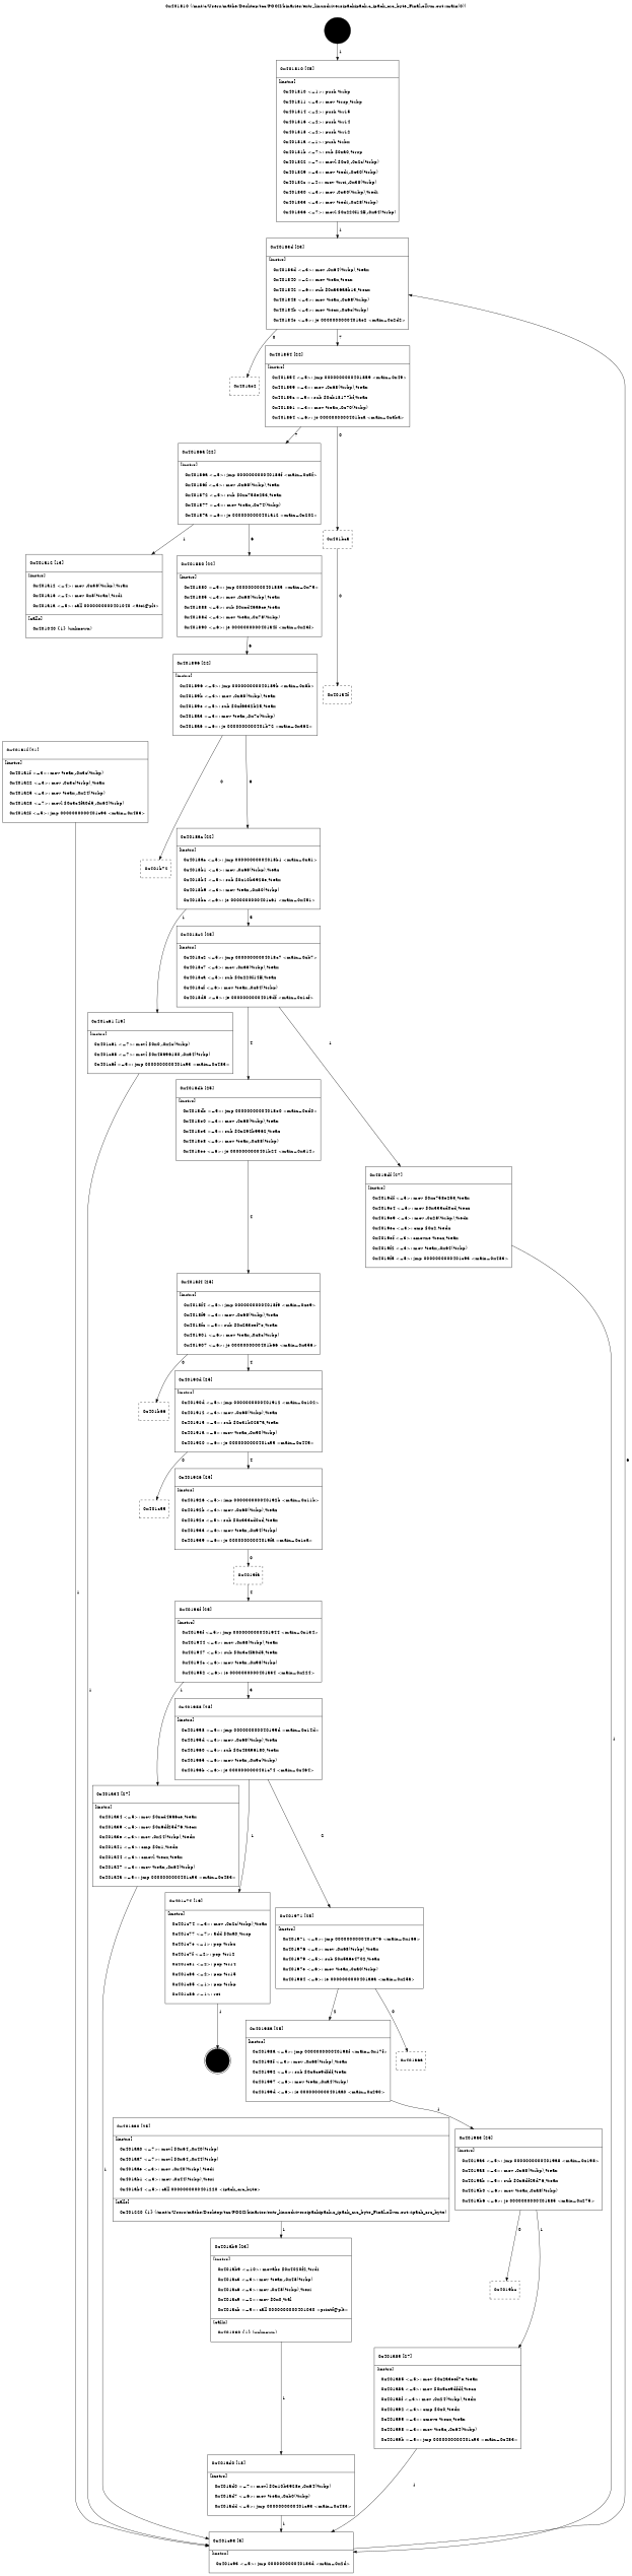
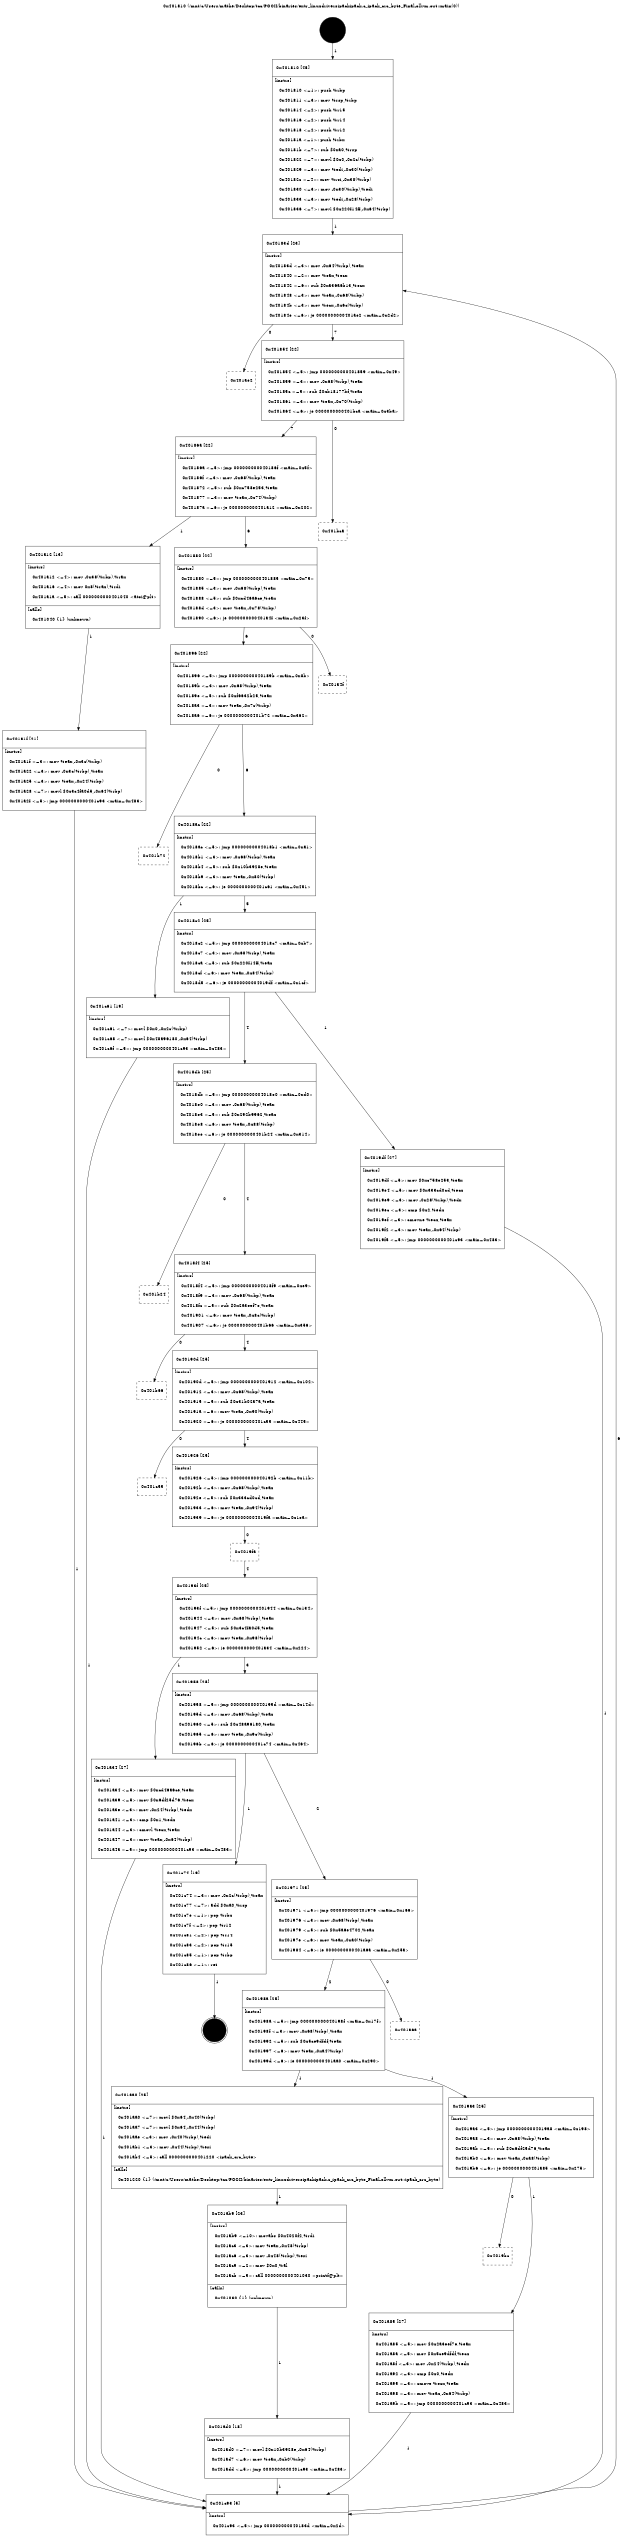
  digraph {
    label="0x401810 (/mnt/c/Users/mathe/Desktop/tcc/POCII/binaries/extr_linuxdriversipackipack.c_ipack_crc_byte_Final-ollvm.out::main(0))"
    labelloc=t
    node [shape=record]
    Entry [fillcolor=black height=0.3 shape=circle style=filled width=0.3]
    n2 [label="{\n     0x401810 [45]\l\n     | [instrs]\l\n     &nbsp;&nbsp;0x401810 \<+1\>: push %rbp\l\n     &nbsp;&nbsp;0x401811 \<+3\>: mov %rsp,%rbp\l\n     &nbsp;&nbsp;0x401814 \<+2\>: push %r15\l\n     &nbsp;&nbsp;0x401816 \<+2\>: push %r14\l\n     &nbsp;&nbsp;0x401818 \<+2\>: push %r12\l\n     &nbsp;&nbsp;0x40181a \<+1\>: push %rbx\l\n     &nbsp;&nbsp;0x40181b \<+7\>: sub $0xa0,%rsp\l\n     &nbsp;&nbsp;0x401822 \<+7\>: movl $0x0,-0x2c(%rbp)\l\n     &nbsp;&nbsp;0x401829 \<+3\>: mov %edi,-0x30(%rbp)\l\n     &nbsp;&nbsp;0x40182c \<+4\>: mov %rsi,-0x38(%rbp)\l\n     &nbsp;&nbsp;0x401830 \<+3\>: mov -0x30(%rbp),%edi\l\n     &nbsp;&nbsp;0x401833 \<+3\>: mov %edi,-0x28(%rbp)\l\n     &nbsp;&nbsp;0x401836 \<+7\>: movl $0x220f14ff,-0x64(%rbp)\l\n  }"]
    n3 [label="{\n     0x40183d [23]\l\n     | [instrs]\l\n     &nbsp;&nbsp;0x40183d \<+3\>: mov -0x64(%rbp),%eax\l\n     &nbsp;&nbsp;0x401840 \<+2\>: mov %eax,%ecx\l\n     &nbsp;&nbsp;0x401842 \<+6\>: sub $0xa36a6b13,%ecx\l\n     &nbsp;&nbsp;0x401848 \<+3\>: mov %eax,-0x68(%rbp)\l\n     &nbsp;&nbsp;0x40184b \<+3\>: mov %ecx,-0x6c(%rbp)\l\n     &nbsp;&nbsp;0x40184e \<+6\>: je 0000000000401ae2 \<main+0x2d2\>\l\n  }"]
    n4 [label="{\n     0x401ae2\l\n  }" style=dashed]
    n5 [label="{\n     0x401854 [22]\l\n     | [instrs]\l\n     &nbsp;&nbsp;0x401854 \<+5\>: jmp 0000000000401859 \<main+0x49\>\l\n     &nbsp;&nbsp;0x401859 \<+3\>: mov -0x68(%rbp),%eax\l\n     &nbsp;&nbsp;0x40185c \<+5\>: sub $0xb18177bf,%eax\l\n     &nbsp;&nbsp;0x401861 \<+3\>: mov %eax,-0x70(%rbp)\l\n     &nbsp;&nbsp;0x401864 \<+6\>: je 0000000000401bca \<main+0x3ba\>\l\n  }"]
    n6 [label="{\n     0x401bca\l\n  }" style=dashed]
    n7 [label="{\n     0x40186a [22]\l\n     | [instrs]\l\n     &nbsp;&nbsp;0x40186a \<+5\>: jmp 000000000040186f \<main+0x5f\>\l\n     &nbsp;&nbsp;0x40186f \<+3\>: mov -0x68(%rbp),%eax\l\n     &nbsp;&nbsp;0x401872 \<+5\>: sub $0xc758e253,%eax\l\n     &nbsp;&nbsp;0x401877 \<+3\>: mov %eax,-0x74(%rbp)\l\n     &nbsp;&nbsp;0x40187a \<+6\>: je 0000000000401a12 \<main+0x202\>\l\n  }"]
    n8 [label="{\n     0x401a12 [13]\l\n     | [instrs]\l\n     &nbsp;&nbsp;0x401a12 \<+4\>: mov -0x38(%rbp),%rax\l\n     &nbsp;&nbsp;0x401a16 \<+4\>: mov 0x8(%rax),%rdi\l\n     &nbsp;&nbsp;0x401a1a \<+5\>: call 0000000000401040 \<atoi@plt\>\l\n     | [calls]\l\n     &nbsp;&nbsp;0x401040 \{1\} (unknown)\l\n  }"]
    n9 [label="{\n     0x401880 [22]\l\n     | [instrs]\l\n     &nbsp;&nbsp;0x401880 \<+5\>: jmp 0000000000401885 \<main+0x75\>\l\n     &nbsp;&nbsp;0x401885 \<+3\>: mov -0x68(%rbp),%eax\l\n     &nbsp;&nbsp;0x401888 \<+5\>: sub $0xcd46a6ce,%eax\l\n     &nbsp;&nbsp;0x40188d \<+3\>: mov %eax,-0x78(%rbp)\l\n     &nbsp;&nbsp;0x401890 \<+6\>: je 0000000000401a4f \<main+0x23f\>\l\n  }"]
    Exit [fillcolor=black height=0.3 peripheries=2 shape=circle style=filled width=0.3]
    n11 [label="{\n     0x401a1f [21]\l\n     | [instrs]\l\n     &nbsp;&nbsp;0x401a1f \<+3\>: mov %eax,-0x3c(%rbp)\l\n     &nbsp;&nbsp;0x401a22 \<+3\>: mov -0x3c(%rbp),%eax\l\n     &nbsp;&nbsp;0x401a25 \<+3\>: mov %eax,-0x24(%rbp)\l\n     &nbsp;&nbsp;0x401a28 \<+7\>: movl $0x3c4fa0d5,-0x64(%rbp)\l\n     &nbsp;&nbsp;0x401a2f \<+5\>: jmp 0000000000401c93 \<main+0x483\>\l\n  }"]
    n12 [label="{\n     0x401a4f\l\n  }" style=dashed]
    n13 [label="{\n     0x401896 [22]\l\n     | [instrs]\l\n     &nbsp;&nbsp;0x401896 \<+5\>: jmp 000000000040189b \<main+0x8b\>\l\n     &nbsp;&nbsp;0x40189b \<+3\>: mov -0x68(%rbp),%eax\l\n     &nbsp;&nbsp;0x40189e \<+5\>: sub $0xf6632b25,%eax\l\n     &nbsp;&nbsp;0x4018a3 \<+3\>: mov %eax,-0x7c(%rbp)\l\n     &nbsp;&nbsp;0x4018a6 \<+6\>: je 0000000000401b72 \<main+0x362\>\l\n  }"]
    n14 [label="{\n     0x401ad0 [18]\l\n     | [instrs]\l\n     &nbsp;&nbsp;0x401ad0 \<+7\>: movl $0x10b3928e,-0x64(%rbp)\l\n     &nbsp;&nbsp;0x401ad7 \<+6\>: mov %eax,-0xb0(%rbp)\l\n     &nbsp;&nbsp;0x401add \<+5\>: jmp 0000000000401c93 \<main+0x483\>\l\n  }"]
    n15 [label="{\n     0x401c93 [5]\l\n     | [instrs]\l\n     &nbsp;&nbsp;0x401c93 \<+5\>: jmp 000000000040183d \<main+0x2d\>\l\n  }"]
    n16 [label="{\n     0x401b72\l\n  }" style=dashed]
    n17 [label="{\n     0x4018ac [22]\l\n     | [instrs]\l\n     &nbsp;&nbsp;0x4018ac \<+5\>: jmp 00000000004018b1 \<main+0xa1\>\l\n     &nbsp;&nbsp;0x4018b1 \<+3\>: mov -0x68(%rbp),%eax\l\n     &nbsp;&nbsp;0x4018b4 \<+5\>: sub $0x10b3928e,%eax\l\n     &nbsp;&nbsp;0x4018b9 \<+3\>: mov %eax,-0x80(%rbp)\l\n     &nbsp;&nbsp;0x4018bc \<+6\>: je 0000000000401c61 \<main+0x451\>\l\n  }"]
    n18 [label="{\n     0x401ab9 [23]\l\n     | [instrs]\l\n     &nbsp;&nbsp;0x401ab9 \<+10\>: movabs $0x4020f2,%rdi\l\n     &nbsp;&nbsp;0x401ac3 \<+3\>: mov %eax,-0x48(%rbp)\l\n     &nbsp;&nbsp;0x401ac6 \<+3\>: mov -0x48(%rbp),%esi\l\n     &nbsp;&nbsp;0x401ac9 \<+2\>: mov $0x0,%al\l\n     &nbsp;&nbsp;0x401acb \<+5\>: call 0000000000401030 \<printf@plt\>\l\n     | [calls]\l\n     &nbsp;&nbsp;0x401030 \{1\} (unknown)\l\n  }"]
    n19 [label="{\n     0x401c61 [19]\l\n     | [instrs]\l\n     &nbsp;&nbsp;0x401c61 \<+7\>: movl $0x0,-0x2c(%rbp)\l\n     &nbsp;&nbsp;0x401c68 \<+7\>: movl $0x48a96180,-0x64(%rbp)\l\n     &nbsp;&nbsp;0x401c6f \<+5\>: jmp 0000000000401c93 \<main+0x483\>\l\n  }"]
    n20 [label="{\n     0x4018c2 [25]\l\n     | [instrs]\l\n     &nbsp;&nbsp;0x4018c2 \<+5\>: jmp 00000000004018c7 \<main+0xb7\>\l\n     &nbsp;&nbsp;0x4018c7 \<+3\>: mov -0x68(%rbp),%eax\l\n     &nbsp;&nbsp;0x4018ca \<+5\>: sub $0x220f14ff,%eax\l\n     &nbsp;&nbsp;0x4018cf \<+6\>: mov %eax,-0x84(%rbp)\l\n     &nbsp;&nbsp;0x4018d5 \<+6\>: je 00000000004019df \<main+0x1cf\>\l\n  }"]
    n21 [label="{\n     0x4019bc\l\n  }" style=dashed]
    n22 [label="{\n     0x4019df [27]\l\n     | [instrs]\l\n     &nbsp;&nbsp;0x4019df \<+5\>: mov $0xc758e253,%eax\l\n     &nbsp;&nbsp;0x4019e4 \<+5\>: mov $0x333cd0cd,%ecx\l\n     &nbsp;&nbsp;0x4019e9 \<+3\>: mov -0x28(%rbp),%edx\l\n     &nbsp;&nbsp;0x4019ec \<+3\>: cmp $0x2,%edx\l\n     &nbsp;&nbsp;0x4019ef \<+3\>: cmovne %ecx,%eax\l\n     &nbsp;&nbsp;0x4019f2 \<+3\>: mov %eax,-0x64(%rbp)\l\n     &nbsp;&nbsp;0x4019f5 \<+5\>: jmp 0000000000401c93 \<main+0x483\>\l\n  }"]
    n23 [label="{\n     0x4018db [25]\l\n     | [instrs]\l\n     &nbsp;&nbsp;0x4018db \<+5\>: jmp 00000000004018e0 \<main+0xd0\>\l\n     &nbsp;&nbsp;0x4018e0 \<+3\>: mov -0x68(%rbp),%eax\l\n     &nbsp;&nbsp;0x4018e3 \<+5\>: sub $0x292b9962,%eax\l\n     &nbsp;&nbsp;0x4018e8 \<+6\>: mov %eax,-0x88(%rbp)\l\n     &nbsp;&nbsp;0x4018ee \<+6\>: je 0000000000401b24 \<main+0x314\>\l\n  }"]
    n24 [label="{\n     0x401a85 [27]\l\n     | [instrs]\l\n     &nbsp;&nbsp;0x401a85 \<+5\>: mov $0x2a3eef7e,%eax\l\n     &nbsp;&nbsp;0x401a8a \<+5\>: mov $0x5ce9dfdf,%ecx\l\n     &nbsp;&nbsp;0x401a8f \<+3\>: mov -0x24(%rbp),%edx\l\n     &nbsp;&nbsp;0x401a92 \<+3\>: cmp $0x0,%edx\l\n     &nbsp;&nbsp;0x401a95 \<+3\>: cmove %ecx,%eax\l\n     &nbsp;&nbsp;0x401a98 \<+3\>: mov %eax,-0x64(%rbp)\l\n     &nbsp;&nbsp;0x401a9b \<+5\>: jmp 0000000000401c93 \<main+0x483\>\l\n  }"]
+   n25 [label="{\n     0x401b24\l\n  }" style=dashed]
    n26 [label="{\n     0x4018f4 [25]\l\n     | [instrs]\l\n     &nbsp;&nbsp;0x4018f4 \<+5\>: jmp 00000000004018f9 \<main+0xe9\>\l\n     &nbsp;&nbsp;0x4018f9 \<+3\>: mov -0x68(%rbp),%eax\l\n     &nbsp;&nbsp;0x4018fc \<+5\>: sub $0x2a3eef7e,%eax\l\n     &nbsp;&nbsp;0x401901 \<+6\>: mov %eax,-0x8c(%rbp)\l\n     &nbsp;&nbsp;0x401907 \<+6\>: je 0000000000401b66 \<main+0x356\>\l\n  }"]
    n27 [label="{\n     0x4019a3 [25]\l\n     | [instrs]\l\n     &nbsp;&nbsp;0x4019a3 \<+5\>: jmp 00000000004019a8 \<main+0x198\>\l\n     &nbsp;&nbsp;0x4019a8 \<+3\>: mov -0x68(%rbp),%eax\l\n     &nbsp;&nbsp;0x4019ab \<+5\>: sub $0x6df25d76,%eax\l\n     &nbsp;&nbsp;0x4019b0 \<+6\>: mov %eax,-0xa8(%rbp)\l\n     &nbsp;&nbsp;0x4019b6 \<+6\>: je 0000000000401a85 \<main+0x275\>\l\n  }"]
    n28 [label="{\n     0x401b66\l\n  }" style=dashed]
    n29 [label="{\n     0x40190d [25]\l\n     | [instrs]\l\n     &nbsp;&nbsp;0x40190d \<+5\>: jmp 0000000000401912 \<main+0x102\>\l\n     &nbsp;&nbsp;0x401912 \<+3\>: mov -0x68(%rbp),%eax\l\n     &nbsp;&nbsp;0x401915 \<+5\>: sub $0x31b02a7a,%eax\l\n     &nbsp;&nbsp;0x40191a \<+6\>: mov %eax,-0x90(%rbp)\l\n     &nbsp;&nbsp;0x401920 \<+6\>: je 0000000000401c55 \<main+0x445\>\l\n  }"]
    n30 [label="{\n     0x401aa0 [25]\l\n     | [instrs]\l\n     &nbsp;&nbsp;0x401aa0 \<+7\>: movl $0x64,-0x40(%rbp)\l\n     &nbsp;&nbsp;0x401aa7 \<+7\>: movl $0x64,-0x44(%rbp)\l\n     &nbsp;&nbsp;0x401aae \<+3\>: mov -0x40(%rbp),%edi\l\n     &nbsp;&nbsp;0x401ab1 \<+3\>: mov -0x44(%rbp),%esi\l\n     &nbsp;&nbsp;0x401ab4 \<+5\>: call 0000000000401220 \<ipack_crc_byte\>\l\n     | [calls]\l\n     &nbsp;&nbsp;0x401220 \{1\} (/mnt/c/Users/mathe/Desktop/tcc/POCII/binaries/extr_linuxdriversipackipack.c_ipack_crc_byte_Final-ollvm.out::ipack_crc_byte)\l\n  }"]
    n31 [label="{\n     0x401c55\l\n  }" style=dashed]
    n32 [label="{\n     0x401926 [25]\l\n     | [instrs]\l\n     &nbsp;&nbsp;0x401926 \<+5\>: jmp 000000000040192b \<main+0x11b\>\l\n     &nbsp;&nbsp;0x40192b \<+3\>: mov -0x68(%rbp),%eax\l\n     &nbsp;&nbsp;0x40192e \<+5\>: sub $0x333cd0cd,%eax\l\n     &nbsp;&nbsp;0x401933 \<+6\>: mov %eax,-0x94(%rbp)\l\n     &nbsp;&nbsp;0x401939 \<+6\>: je 00000000004019fa \<main+0x1ea\>\l\n  }"]
    n33 [label="{\n     0x40198a [25]\l\n     | [instrs]\l\n     &nbsp;&nbsp;0x40198a \<+5\>: jmp 000000000040198f \<main+0x17f\>\l\n     &nbsp;&nbsp;0x40198f \<+3\>: mov -0x68(%rbp),%eax\l\n     &nbsp;&nbsp;0x401992 \<+5\>: sub $0x5ce9dfdf,%eax\l\n     &nbsp;&nbsp;0x401997 \<+6\>: mov %eax,-0xa4(%rbp)\l\n     &nbsp;&nbsp;0x40199d \<+6\>: je 0000000000401aa0 \<main+0x290\>\l\n  }"]
    n34 [label="{\n     0x4019fa\l\n  }" style=dashed]
    n35 [label="{\n     0x401a6a\l\n  }" style=dashed]
    n36 [label="{\n     0x40193f [25]\l\n     | [instrs]\l\n     &nbsp;&nbsp;0x40193f \<+5\>: jmp 0000000000401944 \<main+0x134\>\l\n     &nbsp;&nbsp;0x401944 \<+3\>: mov -0x68(%rbp),%eax\l\n     &nbsp;&nbsp;0x401947 \<+5\>: sub $0x3c4fa0d5,%eax\l\n     &nbsp;&nbsp;0x40194c \<+6\>: mov %eax,-0x98(%rbp)\l\n     &nbsp;&nbsp;0x401952 \<+6\>: je 0000000000401a34 \<main+0x224\>\l\n  }"]
    n37 [label="{\n     0x401a34 [27]\l\n     | [instrs]\l\n     &nbsp;&nbsp;0x401a34 \<+5\>: mov $0xcd46a6ce,%eax\l\n     &nbsp;&nbsp;0x401a39 \<+5\>: mov $0x6df25d76,%ecx\l\n     &nbsp;&nbsp;0x401a3e \<+3\>: mov -0x24(%rbp),%edx\l\n     &nbsp;&nbsp;0x401a41 \<+3\>: cmp $0x1,%edx\l\n     &nbsp;&nbsp;0x401a44 \<+3\>: cmovl %ecx,%eax\l\n     &nbsp;&nbsp;0x401a47 \<+3\>: mov %eax,-0x64(%rbp)\l\n     &nbsp;&nbsp;0x401a4a \<+5\>: jmp 0000000000401c93 \<main+0x483\>\l\n  }"]
    n38 [label="{\n     0x401958 [25]\l\n     | [instrs]\l\n     &nbsp;&nbsp;0x401958 \<+5\>: jmp 000000000040195d \<main+0x14d\>\l\n     &nbsp;&nbsp;0x40195d \<+3\>: mov -0x68(%rbp),%eax\l\n     &nbsp;&nbsp;0x401960 \<+5\>: sub $0x48a96180,%eax\l\n     &nbsp;&nbsp;0x401965 \<+6\>: mov %eax,-0x9c(%rbp)\l\n     &nbsp;&nbsp;0x40196b \<+6\>: je 0000000000401c74 \<main+0x464\>\l\n  }"]
    n39 [label="{\n     0x401971 [25]\l\n     | [instrs]\l\n     &nbsp;&nbsp;0x401971 \<+5\>: jmp 0000000000401976 \<main+0x166\>\l\n     &nbsp;&nbsp;0x401976 \<+3\>: mov -0x68(%rbp),%eax\l\n     &nbsp;&nbsp;0x401979 \<+5\>: sub $0x5a6e4702,%eax\l\n     &nbsp;&nbsp;0x40197e \<+6\>: mov %eax,-0xa0(%rbp)\l\n     &nbsp;&nbsp;0x401984 \<+6\>: je 0000000000401a6a \<main+0x25a\>\l\n  }"]
    n40 [label="{\n     0x401c74 [19]\l\n     | [instrs]\l\n     &nbsp;&nbsp;0x401c74 \<+3\>: mov -0x2c(%rbp),%eax\l\n     &nbsp;&nbsp;0x401c77 \<+7\>: add $0xa0,%rsp\l\n     &nbsp;&nbsp;0x401c7e \<+1\>: pop %rbx\l\n     &nbsp;&nbsp;0x401c7f \<+2\>: pop %r12\l\n     &nbsp;&nbsp;0x401c81 \<+2\>: pop %r14\l\n     &nbsp;&nbsp;0x401c83 \<+2\>: pop %r15\l\n     &nbsp;&nbsp;0x401c85 \<+1\>: pop %rbp\l\n     &nbsp;&nbsp;0x401c86 \<+1\>: ret\l\n  }"]
    Entry -> n2 [label=" 1"]
    n2 -> n3 [label=" 1"]
    n3 -> n4 [label=" 0"]
    n3 -> n5 [label=" 7"]
    n5 -> n6 [label=" 0"]
    n5 -> n7 [label=" 7"]
    n7 -> n8 [label=" 1"]
    n7 -> n9 [label=" 6"]
-   n6 -> n12 [label=" 0"]
+   n8 -> n11 [label=" 1"]
+   n9 -> n12 [label=" 0"]
    n9 -> n13 [label=" 6"]
    n11 -> n15 [label=" 1"]
    n13 -> n16 [label=" 0"]
    n13 -> n17 [label=" 6"]
    n14 -> n15 [label=" 1"]
    n15 -> n3 [label=" 6"]
    n17 -> n19 [label=" 1"]
    n17 -> n20 [label=" 5"]
    n18 -> n14 [label=" 1"]
    n19 -> n15 [label=" 1"]
    n20 -> n22 [label=" 1"]
    n20 -> n23 [label=" 4"]
    n22 -> n15 [label=" 1"]
+   n23 -> n25 [label=" 0"]
    n23 -> n26 [label=" 4"]
    n24 -> n15 [label=" 1"]
    n26 -> n28 [label=" 0"]
    n26 -> n29 [label=" 4"]
    n27 -> n21 [label=" 0"]
    n27 -> n24 [label=" 1"]
    n29 -> n31 [label=" 0"]
    n29 -> n32 [label=" 4"]
    n30 -> n18 [label=" 1"]
    n32 -> n34 [label=" 0"]
    n33 -> n27 [label=" 1"]
+   n33 -> n30 [label=" 1"]
    n34 -> n36 [label=" 4"]
    n36 -> n37 [label=" 1"]
    n36 -> n38 [label=" 3"]
    n37 -> n15 [label=" 1"]
    n38 -> n39 [label=" 2"]
    n38 -> n40 [label=" 1"]
    n39 -> n33 [label=" 2"]
    n39 -> n35 [label=" 0"]
    n40 -> Exit [label=" 1"]
  }
